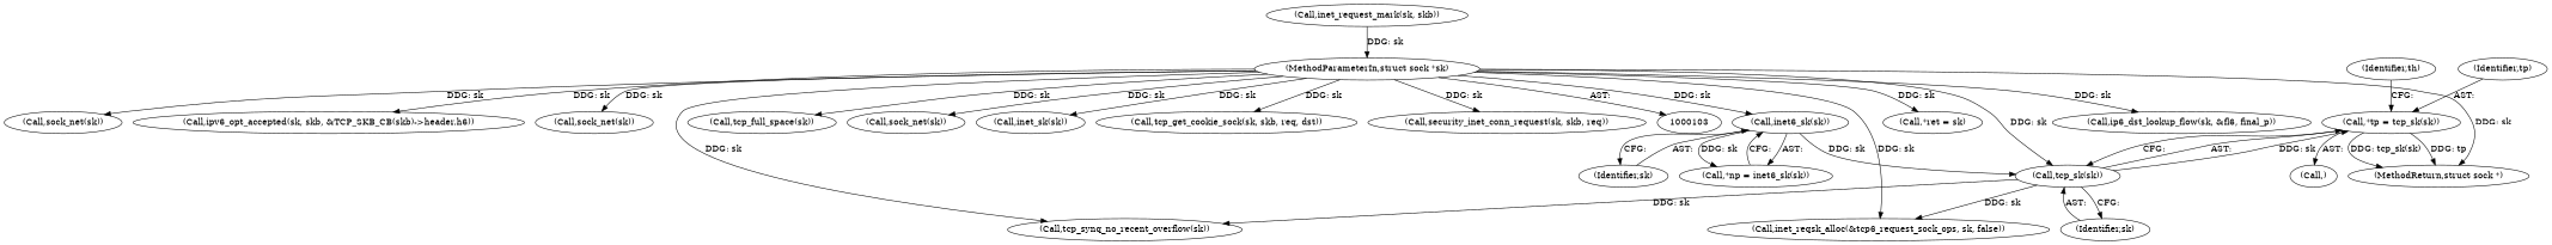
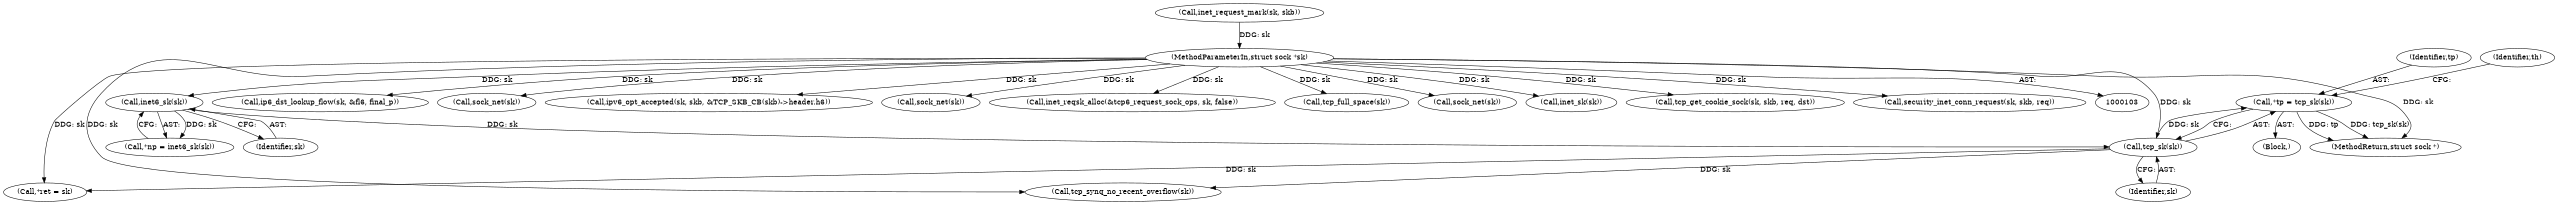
  digraph {
    n1 [label="(Call,*tp = tcp_sk(sk))"]
    n2 [label="(Call,tcp_sk(sk))"]
    n3 [label="(MethodReturn,struct sock *)"]
-   n4 [label="(Call,)"]
+   n4 [label="(Block,)"]
    n5 [label="(Identifier,sk)"]
    n6 [label="(Call,*ret = sk)"]
    n7 [label="(Call,tcp_synq_no_recent_overflow(sk))"]
    n8 [label="(Call,inet6_sk(sk))"]
    n9 [label="(Call,*np = inet6_sk(sk))"]
    n10 [label="(Identifier,sk)"]
    n11 [label="(MethodParameterIn,struct sock *sk)"]
    n12 [label="(Call,ip6_dst_lookup_flow(sk, &fl6, final_p))"]
    n13 [label="(Call,sock_net(sk))"]
    n14 [label="(Call,ipv6_opt_accepted(sk, skb, &TCP_SKB_CB(skb)->header.h6))"]
    n15 [label="(Call,sock_net(sk))"]
    n16 [label="(Call,inet_reqsk_alloc(&tcp6_request_sock_ops, sk, false))"]
    n17 [label="(Call,tcp_full_space(sk))"]
    n18 [label="(Call,sock_net(sk))"]
    n19 [label="(Call,inet_sk(sk))"]
    n20 [label="(Call,tcp_get_cookie_sock(sk, skb, req, dst))"]
    n21 [label="(Call,security_inet_conn_request(sk, skb, req))"]
    1000103
    n23 [label="(Call,inet_request_mark(sk, skb))"]
    n24 [label="(Identifier,th)"]
    n25 [label="(Identifier,tp)"]
    n1 -> n2 [label="CFG: "]
    n1 -> n3 [label="DDG: tp"]
    n1 -> n3 [label="DDG: tcp_sk(sk)"]
    n1 -> n4 [label="AST: "]
    n2 -> n1 [label="AST: "]
    n2 -> n1 [label="DDG: sk"]
    n2 -> n5 [label="CFG: "]
-   n2 -> n16 [label="DDG: sk"]
+   n2 -> n6 [label="DDG: sk"]
    n2 -> n7 [label="DDG: sk"]
    n5 -> n2 [label="AST: "]
    n8 -> n2 [label="DDG: sk"]
    n8 -> n9 [label="AST: "]
    n8 -> n9 [label="DDG: sk"]
    n8 -> n10 [label="CFG: "]
    n9 -> n8 [label="CFG: "]
    n10 -> n8 [label="AST: "]
    n11 -> n2 [label="DDG: sk"]
    n11 -> n3 [label="DDG: sk"]
    n11 -> n6 [label="DDG: sk"]
    n11 -> n7 [label="DDG: sk"]
    n11 -> n8 [label="DDG: sk"]
    n11 -> n12 [label="DDG: sk"]
    n11 -> n13 [label="DDG: sk"]
    n11 -> n14 [label="DDG: sk"]
    n11 -> n15 [label="DDG: sk"]
    n11 -> n16 [label="DDG: sk"]
    n11 -> n17 [label="DDG: sk"]
    n11 -> n18 [label="DDG: sk"]
    n11 -> n19 [label="DDG: sk"]
    n11 -> n20 [label="DDG: sk"]
    n11 -> n21 [label="DDG: sk"]
    n11 -> 1000103 [label="AST: "]
    n23 -> n11 [label="DDG: sk"]
    n24 -> n1 [label="CFG: "]
    n25 -> n1 [label="AST: "]
  }
